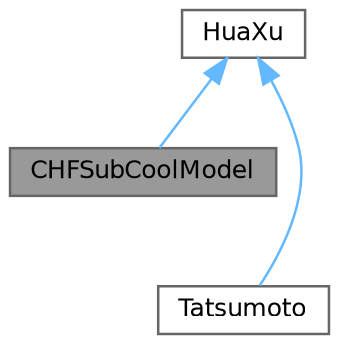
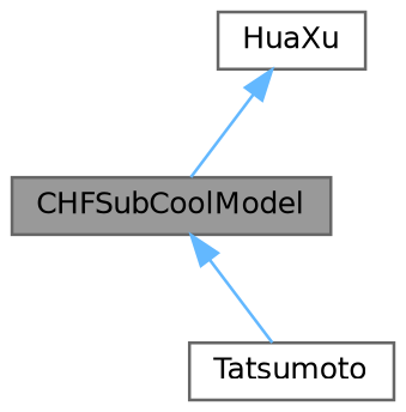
  digraph {
    node [color=gray40 fillcolor=white fontname=Helvetica fontsize=10 shape=box style=filled]
    edge [color=steelblue1 dir=back fontname=Helvetica fontsize=10 labelfontname=Helvetica labelfontsize=10 style=solid]
    n1 [fillcolor=grey60 fontcolor=black height=0.2 label=CHFSubCoolModel width=0.4]
    n2 [height=0.2 label=Tatsumoto width=0.4]
    n3 [height=0.2 label=HuaXu width=0.4]
-   n3 -> n2
+   n1 -> n2
    n3 -> n1
  }
